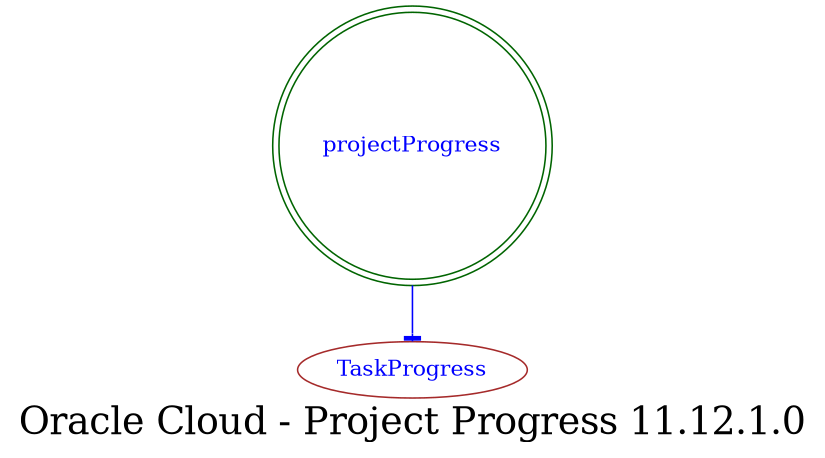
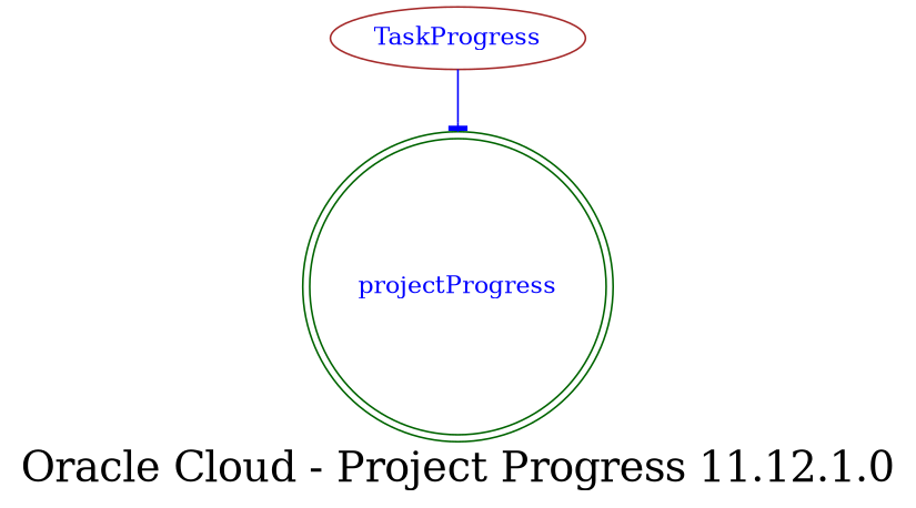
  digraph {
    fontsize=24
    label="Oracle Cloud - Project Progress 11.12.1.0"
    splines=true
    node [fontcolor=blue]
    projectProgress [color=darkgreen shape=doublecircle]
    TaskProgress [color=brown shape=ellipse]
-   projectProgress -> TaskProgress [arrowhead=tee arrowtail=none color=blue fontcolor=blue]
+   TaskProgress -> projectProgress [arrowhead=tee arrowtail=none color=blue fontcolor=blue]
  }
